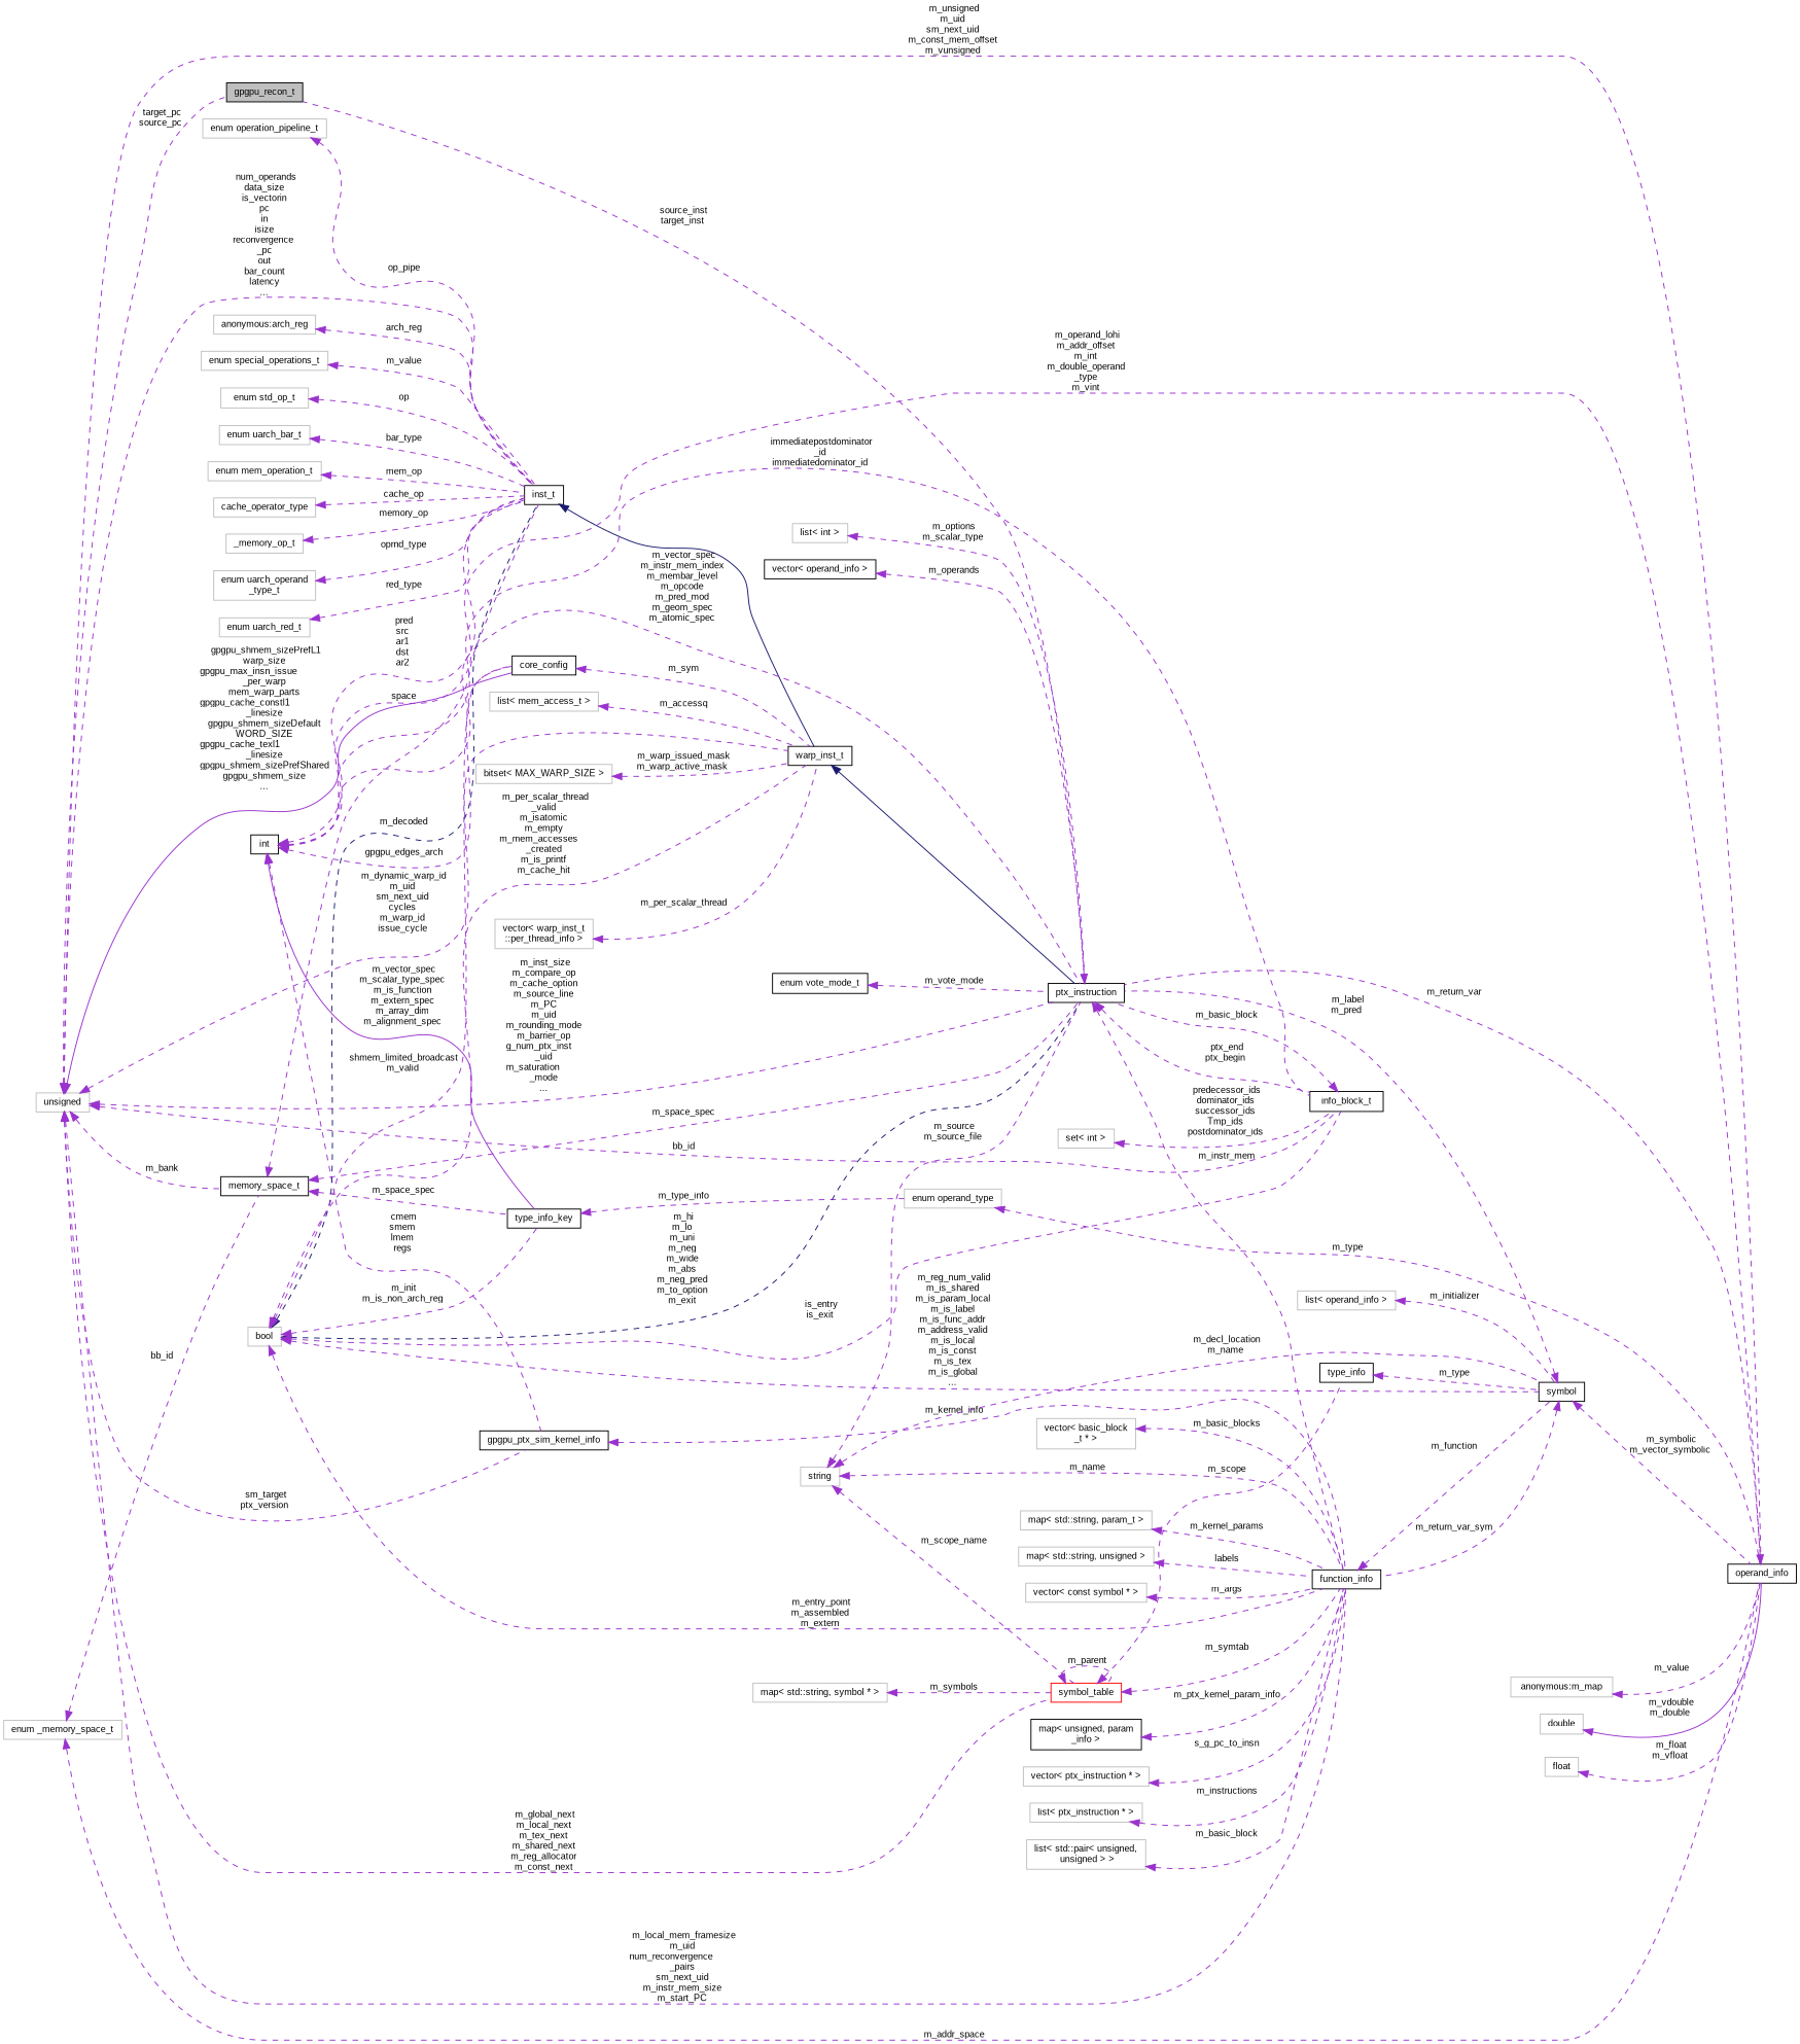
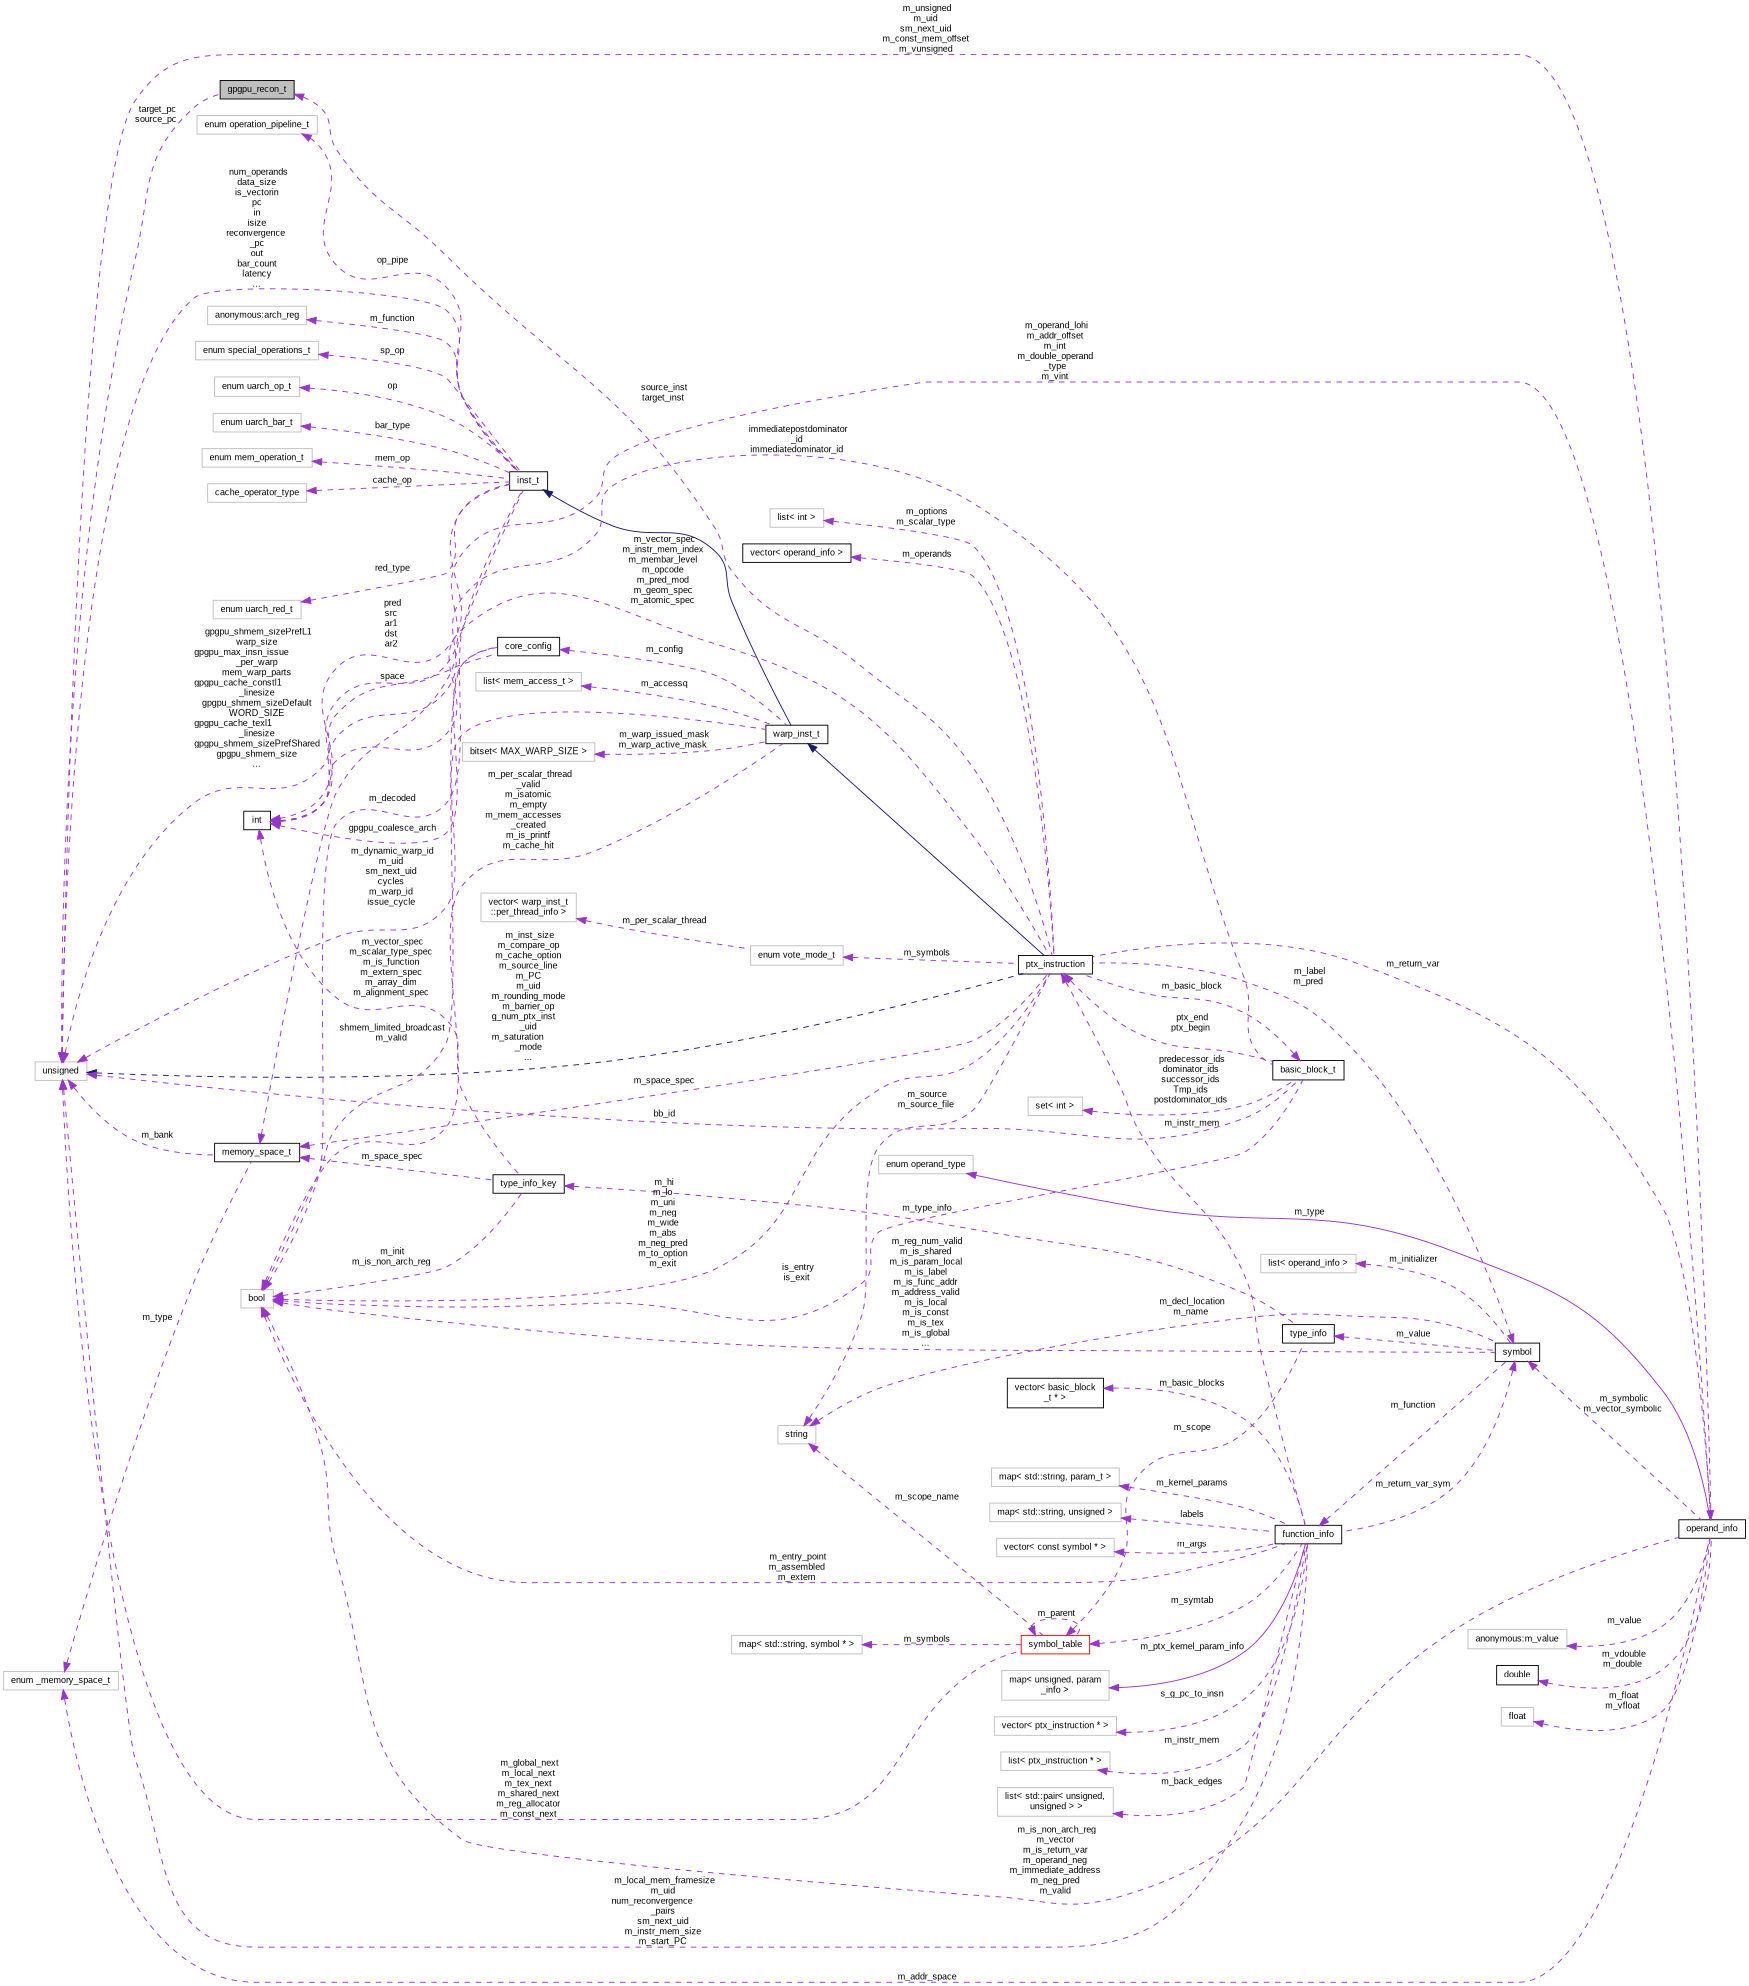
  digraph {
    fontname="Liberation Sans"
    rankdir=LR
    node [color=grey75 fontname="Liberation Sans" fontsize=10 shape=record]
    edge [color=darkorchid3 dir=back fontname="Liberation Sans" fontsize=10 labelfontname=FreeSans labelfontsize=10 style=dashed]
    n1 [color=black fillcolor=grey75 fontcolor=black height=0.2 label=gpgpu_recon_t style=filled width=0.4]
    n2 [color=black height=0.2 label=ptx_instruction width=0.4]
-   n3 [color=black height=0.2 label=info_block_t width=0.4]
+   n3 [color=black height=0.2 label=basic_block_t width=0.4]
    n4 [color=black height=0.2 label=function_info width=0.4]
    n5 [color=black height=0.2 label=symbol width=0.4]
    n6 [color=black height=0.2 label=warp_inst_t width=0.4]
    n7 [color=black height=0.2 label=inst_t width=0.4]
    n8 [height=0.2 label="anonymous:arch_reg" width=0.4]
    n9 [height=0.2 label="enum special_operations_t" width=0.4]
-   n10 [height=0.2 label="enum std_op_t" width=0.4]
+   n10 [height=0.2 label="enum uarch_op_t" width=0.4]
    n11 [height=0.2 label="enum uarch_bar_t" width=0.4]
    n12 [height=0.2 label="enum mem_operation_t" width=0.4]
    n13 [height=0.2 label=cache_operator_type width=0.4]
    n14 [color=black height=0.2 label=memory_space_t width=0.4]
    n15 [color=black height=0.2 label=type_info_key width=0.4]
    n16 [color=black height=0.2 label=type_info width=0.4]
    n17 [height=0.2 label="enum _memory_space_t" width=0.4]
    n18 [color=black height=0.2 label=operand_info width=0.4]
    n19 [height=0.2 label=unsigned width=0.4]
    n20 [color=black height=0.2 label=core_config width=0.4]
    n21 [color=red height=0.2 label=symbol_table width=0.4]
-   n22 [color=black height=0.2 label=gpgpu_ptx_sim_kernel_info width=0.4]
    n23 [color=black height=0.2 label=int width=0.4]
-   n24 [height=0.2 label=_memory_op_t width=0.4]
    n25 [height=0.2 label=bool width=0.4]
-   n26 [height=0.2 label="enum uarch_operand\l_type_t" width=0.4]
    n27 [height=0.2 label="enum uarch_red_t" width=0.4]
    n28 [height=0.2 label="enum operation_pipeline_t" width=0.4]
    n29 [height=0.2 label="bitset\< MAX_WARP_SIZE \>" width=0.4]
    n30 [height=0.2 label="vector\< warp_inst_t\l::per_thread_info \>" width=0.4]
    n31 [height=0.2 label="list\< mem_access_t \>" width=0.4]
    n32 [height=0.2 label="set\< int \>" width=0.4]
    n33 [height=0.2 label="list\< int \>" width=0.4]
-   n34 [color=black height=0.2 label="enum vote_mode_t" width=0.4]
-   n35 [height=0.2 label="anonymous:m_map" width=0.4]
-   n36 [height=0.2 label=double width=0.4]
+   n34 [height=0.2 label="enum vote_mode_t" width=0.4]
+   n35 [height=0.2 label="anonymous:m_value" width=0.4]
+   n36 [color=black height=0.2 label=double width=0.4]
    n37 [height=0.2 label=float width=0.4]
    n38 [height=0.2 label="map\< std::string, symbol * \>" width=0.4]
    n39 [height=0.2 label=string width=0.4]
    n40 [height=0.2 label="map\< std::string, param_t \>" width=0.4]
    n41 [height=0.2 label="map\< std::string, unsigned \>" width=0.4]
    n42 [height=0.2 label="vector\< const symbol * \>" width=0.4]
-   n43 [color=black height=0.2 label="map\< unsigned, param\l_info \>" width=0.4]
+   n43 [height=0.2 label="map\< unsigned, param\l_info \>" width=0.4]
    n44 [height=0.2 label="vector\< ptx_instruction * \>" width=0.4]
    n45 [height=0.2 label="list\< ptx_instruction * \>" width=0.4]
    n46 [height=0.2 label="list\< std::pair\< unsigned,\l unsigned \> \>" width=0.4]
-   n47 [height=0.2 label="vector\< basic_block\l_t * \>" width=0.4]
+   n47 [color=black height=0.2 label="vector\< basic_block\l_t * \>" width=0.4]
    n48 [height=0.2 label="list\< operand_info \>" width=0.4]
    n49 [height=0.2 label="enum operand_type" width=0.4]
    n50 [color=black height=0.2 label="vector\< operand_info \>" width=0.4]
-   n2 -> n1 [label=" source_inst\ntarget_inst"]
+   n1 -> n2 [label=" source_inst\ntarget_inst"]
    n2 -> n3 [label=" ptx_end\nptx_begin"]
    n2 -> n4 [label=" m_instr_mem"]
    n3 -> n2 [label=" m_basic_block"]
    n4 -> n5 [label=" m_function"]
    n5 -> n2 [label=" m_label\nm_pred"]
    n5 -> n4 [label=" m_return_var_sym"]
    n5 -> n18 [label=" m_symbolic\nm_vector_symbolic"]
    n6 -> n2 [color=midnightblue style=solid]
    n7 -> n6 [color=midnightblue style=solid]
-   n8 -> n7 [label=" arch_reg"]
-   n9 -> n7 [label=" m_value"]
+   n8 -> n7 [label=" m_function"]
+   n9 -> n7 [label=" sp_op"]
    n10 -> n7 [label=" op"]
    n11 -> n7 [label=" bar_type"]
    n12 -> n7 [label=" mem_op"]
    n13 -> n7 [label=" cache_op"]
    n14 -> n2 [label=" m_space_spec"]
    n14 -> n7 [label=" space"]
    n14 -> n15 [label=" m_space_spec"]
-   n15 -> n49 [label=" m_type_info"]
-   n16 -> n5 [label=" m_type"]
-   n17 -> n14 [label=" bb_id"]
+   n15 -> n16 [label=" m_type_info"]
+   n16 -> n5 [label=" m_value"]
+   n17 -> n14 [label=" m_type"]
    n17 -> n18 [label=" m_addr_space"]
    n18 -> n2 [label=" m_return_var"]
    n19 -> n1 [label=" target_pc\nsource_pc"]
-   n19 -> n2 [label=" m_inst_size\nm_compare_op\nm_cache_option\nm_source_line\nm_PC\nm_uid\nm_rounding_mode\nm_barrier_op\ng_num_ptx_inst\l_uid\nm_saturation\l_mode\n..."]
+   n19 -> n2 [color=midnightblue label=" m_inst_size\nm_compare_op\nm_cache_option\nm_source_line\nm_PC\nm_uid\nm_rounding_mode\nm_barrier_op\ng_num_ptx_inst\l_uid\nm_saturation\l_mode\n..."]
    n19 -> n3 [label=" bb_id"]
    n19 -> n4 [label=" m_local_mem_framesize\nm_uid\nnum_reconvergence\l_pairs\nsm_next_uid\nm_instr_mem_size\nm_start_PC"]
    n19 -> n6 [label=" m_dynamic_warp_id\nm_uid\nsm_next_uid\ncycles\nm_warp_id\nissue_cycle"]
    n19 -> n7 [label=" num_operands\ndata_size\nis_vectorin\npc\nin\nisize\nreconvergence\l_pc\nout\nbar_count\nlatency\n..."]
    n19 -> n14 [label=" m_bank"]
    n19 -> n18 [label=" m_unsigned\nm_uid\nsm_next_uid\nm_const_mem_offset\nm_vunsigned"]
-   n19 -> n20 [label=" gpgpu_shmem_sizePrefL1\nwarp_size\ngpgpu_max_insn_issue\l_per_warp\nmem_warp_parts\ngpgpu_cache_constl1\l_linesize\ngpgpu_shmem_sizeDefault\nWORD_SIZE\ngpgpu_cache_texl1\l_linesize\ngpgpu_shmem_sizePrefShared\ngpgpu_shmem_size\n..." style=solid]
+   n19 -> n20 [label=" gpgpu_shmem_sizePrefL1\nwarp_size\ngpgpu_max_insn_issue\l_per_warp\nmem_warp_parts\ngpgpu_cache_constl1\l_linesize\ngpgpu_shmem_sizeDefault\nWORD_SIZE\ngpgpu_cache_texl1\l_linesize\ngpgpu_shmem_sizePrefShared\ngpgpu_shmem_size\n..."]
    n19 -> n21 [label=" m_global_next\nm_local_next\nm_tex_next\nm_shared_next\nm_reg_allocator\nm_const_next"]
-   n19 -> n22 [label=" sm_target\nptx_version"]
-   n20 -> n6 [label=" m_sym"]
+   n20 -> n6 [label=" m_config"]
    n21 -> n4 [label=" m_symtab"]
    n21 -> n16 [label=" m_scope"]
    n21 -> n21 [label=" m_parent"]
-   n22 -> n4 [label=" m_kernel_info"]
    n23 -> n2 [label=" m_vector_spec\nm_instr_mem_index\nm_membar_level\nm_opcode\nm_pred_mod\nm_geom_spec\nm_atomic_spec"]
    n23 -> n3 [label=" immediatepostdominator\l_id\nimmediatedominator_id"]
    n23 -> n7 [label=" pred\nsrc\nar1\ndst\nar2"]
-   n23 -> n15 [label=" m_vector_spec\nm_scalar_type_spec\nm_is_function\nm_extern_spec\nm_array_dim\nm_alignment_spec" style=solid]
+   n23 -> n15 [label=" m_vector_spec\nm_scalar_type_spec\nm_is_function\nm_extern_spec\nm_array_dim\nm_alignment_spec"]
    n23 -> n18 [label=" m_operand_lohi\nm_addr_offset\nm_int\nm_double_operand\l_type\nm_vint"]
-   n23 -> n20 [label=" gpgpu_edges_arch"]
-   n23 -> n22 [label=" cmem\nsmem\nlmem\nregs"]
-   n24 -> n7 [label=" memory_op"]
-   n25 -> n2 [color=midnightblue label=" m_hi\nm_lo\nm_uni\nm_neg\nm_wide\nm_abs\nm_neg_pred\nm_to_option\nm_exit"]
+   n23 -> n20 [label=" gpgpu_coalesce_arch"]
+   n25 -> n2 [label=" m_hi\nm_lo\nm_uni\nm_neg\nm_wide\nm_abs\nm_neg_pred\nm_to_option\nm_exit"]
    n25 -> n3 [label=" is_entry\nis_exit"]
    n25 -> n4 [label=" m_entry_point\nm_assembled\nm_extern"]
    n25 -> n5 [label=" m_reg_num_valid\nm_is_shared\nm_is_param_local\nm_is_label\nm_is_func_addr\nm_address_valid\nm_is_local\nm_is_const\nm_is_tex\nm_is_global\n..."]
    n25 -> n6 [label=" m_per_scalar_thread\l_valid\nm_isatomic\nm_empty\nm_mem_accesses\l_created\nm_is_printf\nm_cache_hit"]
-   n25 -> n7 [color=midnightblue label=" m_decoded"]
+   n25 -> n7 [label=" m_decoded"]
    n25 -> n15 [label=" m_init\nm_is_non_arch_reg"]
+   n25 -> n18 [label=" m_is_non_arch_reg\nm_vector\nm_is_return_var\nm_operand_neg\nm_immediate_address\nm_neg_pred\nm_valid"]
    n25 -> n20 [label=" shmem_limited_broadcast\nm_valid"]
-   n26 -> n7 [label=" oprnd_type"]
    n27 -> n7 [label=" red_type"]
    n28 -> n7 [label=" op_pipe"]
    n29 -> n6 [label=" m_warp_issued_mask\nm_warp_active_mask"]
-   n30 -> n6 [label=" m_per_scalar_thread"]
+   n30 -> n34 [label=" m_per_scalar_thread"]
    n31 -> n6 [label=" m_accessq"]
    n32 -> n3 [label=" predecessor_ids\ndominator_ids\nsuccessor_ids\nTmp_ids\npostdominator_ids"]
    n33 -> n2 [label=" m_options\nm_scalar_type"]
-   n34 -> n2 [label=" m_vote_mode"]
+   n34 -> n2 [label=" m_symbols"]
    n35 -> n18 [label=" m_value"]
-   n36 -> n18 [label=" m_vdouble\nm_double" style=solid]
+   n36 -> n18 [label=" m_vdouble\nm_double"]
    n37 -> n18 [label=" m_float\nm_vfloat"]
    n38 -> n21 [label=" m_symbols"]
    n39 -> n2 [label=" m_source\nm_source_file"]
-   n39 -> n4 [label=" m_name"]
    n39 -> n5 [label=" m_decl_location\nm_name"]
    n39 -> n21 [label=" m_scope_name"]
    n40 -> n4 [label=" m_kernel_params"]
    n41 -> n4 [label=" labels"]
    n42 -> n4 [label=" m_args"]
-   n43 -> n4 [label=" m_ptx_kernel_param_info"]
+   n43 -> n4 [label=" m_ptx_kernel_param_info" style=solid]
    n44 -> n4 [label=" s_g_pc_to_insn"]
-   n45 -> n4 [label=" m_instructions"]
-   n46 -> n4 [label=" m_basic_block"]
+   n45 -> n4 [label=" m_instr_mem"]
+   n46 -> n4 [label=" m_back_edges"]
    n47 -> n4 [label=" m_basic_blocks"]
    n48 -> n5 [label=" m_initializer"]
-   n49 -> n18 [label=" m_type"]
+   n49 -> n18 [label=" m_type" style=solid]
    n50 -> n2 [label=" m_operands"]
  }
